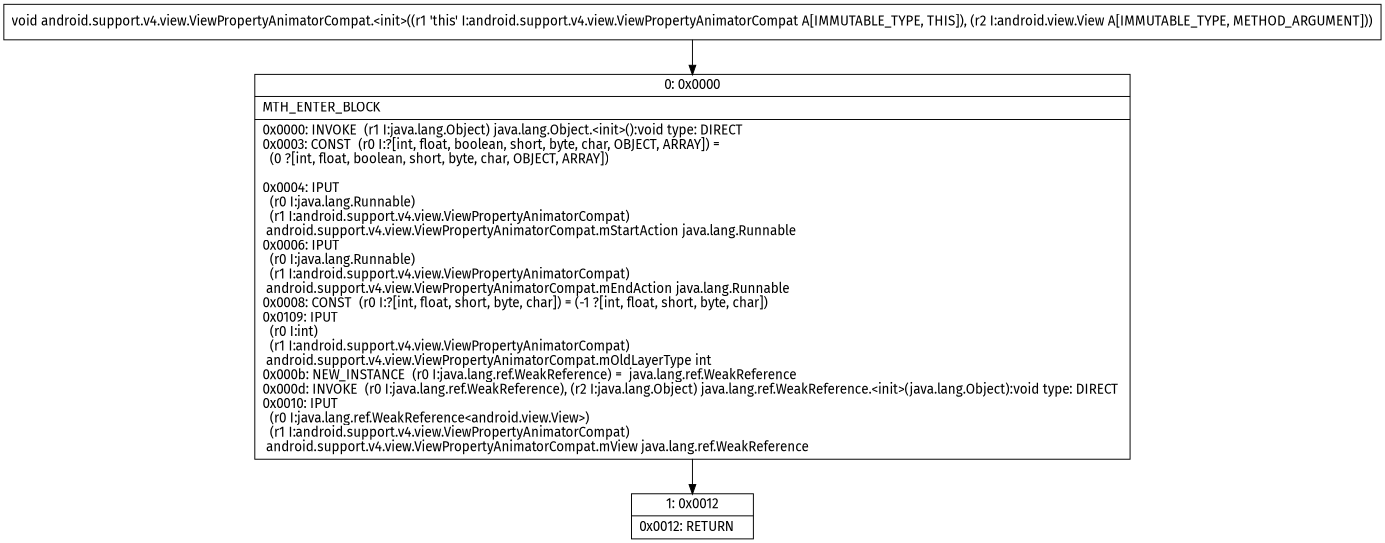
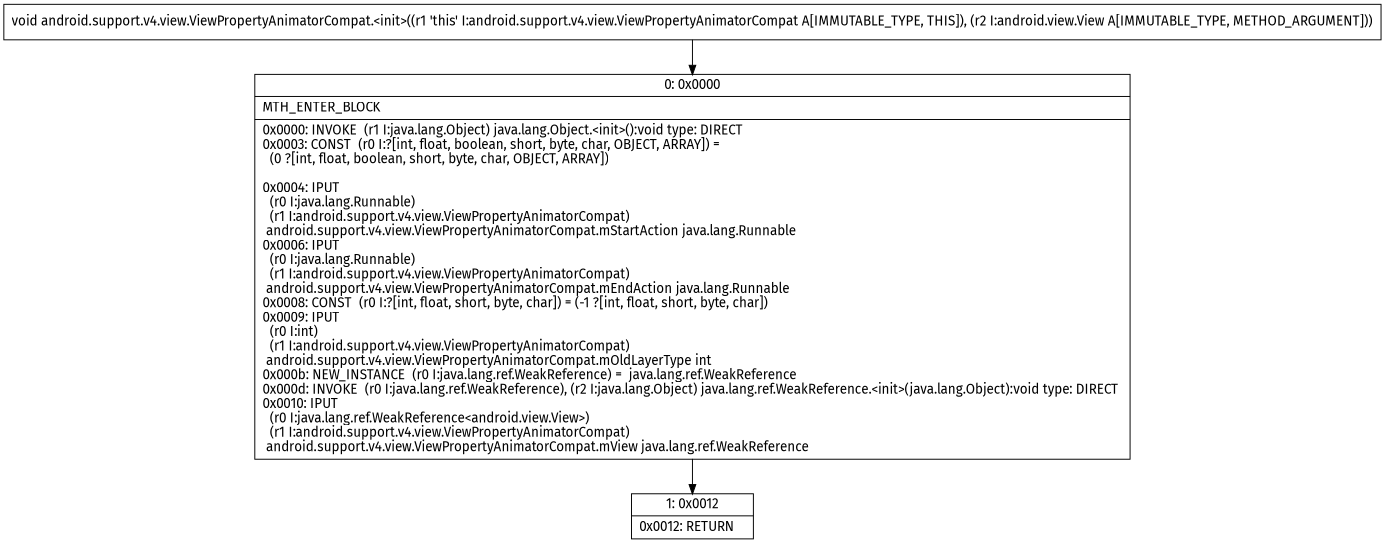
  digraph {
    fontname="Fira Sans"
    node [shape=record fontname="Fira Sans"]
    edge [fontname="Fira Sans"]
-   n1 [label="{0\:\ 0x0000|MTH_ENTER_BLOCK\l|0x0000: INVOKE  (r1 I:java.lang.Object) java.lang.Object.\<init\>():void type: DIRECT \l0x0003: CONST  (r0 I:?[int, float, boolean, short, byte, char, OBJECT, ARRAY]) = \l  (0 ?[int, float, boolean, short, byte, char, OBJECT, ARRAY])\l \l0x0004: IPUT  \l  (r0 I:java.lang.Runnable)\l  (r1 I:android.support.v4.view.ViewPropertyAnimatorCompat)\l android.support.v4.view.ViewPropertyAnimatorCompat.mStartAction java.lang.Runnable \l0x0006: IPUT  \l  (r0 I:java.lang.Runnable)\l  (r1 I:android.support.v4.view.ViewPropertyAnimatorCompat)\l android.support.v4.view.ViewPropertyAnimatorCompat.mEndAction java.lang.Runnable \l0x0008: CONST  (r0 I:?[int, float, short, byte, char]) = (\-1 ?[int, float, short, byte, char]) \l0x0109: IPUT  \l  (r0 I:int)\l  (r1 I:android.support.v4.view.ViewPropertyAnimatorCompat)\l android.support.v4.view.ViewPropertyAnimatorCompat.mOldLayerType int \l0x000b: NEW_INSTANCE  (r0 I:java.lang.ref.WeakReference) =  java.lang.ref.WeakReference \l0x000d: INVOKE  (r0 I:java.lang.ref.WeakReference), (r2 I:java.lang.Object) java.lang.ref.WeakReference.\<init\>(java.lang.Object):void type: DIRECT \l0x0010: IPUT  \l  (r0 I:java.lang.ref.WeakReference\<android.view.View\>)\l  (r1 I:android.support.v4.view.ViewPropertyAnimatorCompat)\l android.support.v4.view.ViewPropertyAnimatorCompat.mView java.lang.ref.WeakReference \l}"]
+   n1 [label="{0\:\ 0x0000|MTH_ENTER_BLOCK\l|0x0000: INVOKE  (r1 I:java.lang.Object) java.lang.Object.\<init\>():void type: DIRECT \l0x0003: CONST  (r0 I:?[int, float, boolean, short, byte, char, OBJECT, ARRAY]) = \l  (0 ?[int, float, boolean, short, byte, char, OBJECT, ARRAY])\l \l0x0004: IPUT  \l  (r0 I:java.lang.Runnable)\l  (r1 I:android.support.v4.view.ViewPropertyAnimatorCompat)\l android.support.v4.view.ViewPropertyAnimatorCompat.mStartAction java.lang.Runnable \l0x0006: IPUT  \l  (r0 I:java.lang.Runnable)\l  (r1 I:android.support.v4.view.ViewPropertyAnimatorCompat)\l android.support.v4.view.ViewPropertyAnimatorCompat.mEndAction java.lang.Runnable \l0x0008: CONST  (r0 I:?[int, float, short, byte, char]) = (\-1 ?[int, float, short, byte, char]) \l0x0009: IPUT  \l  (r0 I:int)\l  (r1 I:android.support.v4.view.ViewPropertyAnimatorCompat)\l android.support.v4.view.ViewPropertyAnimatorCompat.mOldLayerType int \l0x000b: NEW_INSTANCE  (r0 I:java.lang.ref.WeakReference) =  java.lang.ref.WeakReference \l0x000d: INVOKE  (r0 I:java.lang.ref.WeakReference), (r2 I:java.lang.Object) java.lang.ref.WeakReference.\<init\>(java.lang.Object):void type: DIRECT \l0x0010: IPUT  \l  (r0 I:java.lang.ref.WeakReference\<android.view.View\>)\l  (r1 I:android.support.v4.view.ViewPropertyAnimatorCompat)\l android.support.v4.view.ViewPropertyAnimatorCompat.mView java.lang.ref.WeakReference \l}"]
    n2 [label="{1\:\ 0x0012|0x0012: RETURN   \l}"]
    n3 [label="{void android.support.v4.view.ViewPropertyAnimatorCompat.\<init\>((r1 'this' I:android.support.v4.view.ViewPropertyAnimatorCompat A[IMMUTABLE_TYPE, THIS]), (r2 I:android.view.View A[IMMUTABLE_TYPE, METHOD_ARGUMENT])) }"]
    n1 -> n2
    n3 -> n1
  }
